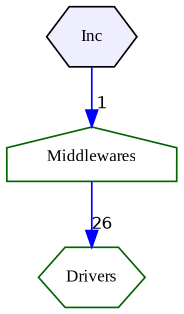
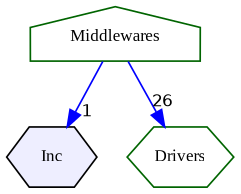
  digraph {
    compound=true
    fontname="Liberation Serif"
    node [color=darkgreen fillcolor=white fontname="Liberation Serif" fontsize=10 shape=hexagon style=filled]
    edge [color=blue fontname="Liberation Serif" labeldistance=1.5 labelfontname=Helvetica labelfontsize=10]
    n1 [color=black fillcolor="#eeeeff" label=Inc pencolor=black]
    n2 [label=Middlewares shape=house]
    n3 [label=Drivers]
-   n1 -> n2 [headlabel=1]
+   n2 -> n1 [headlabel=1]
    n2 -> n3 [headlabel=26]
  }
